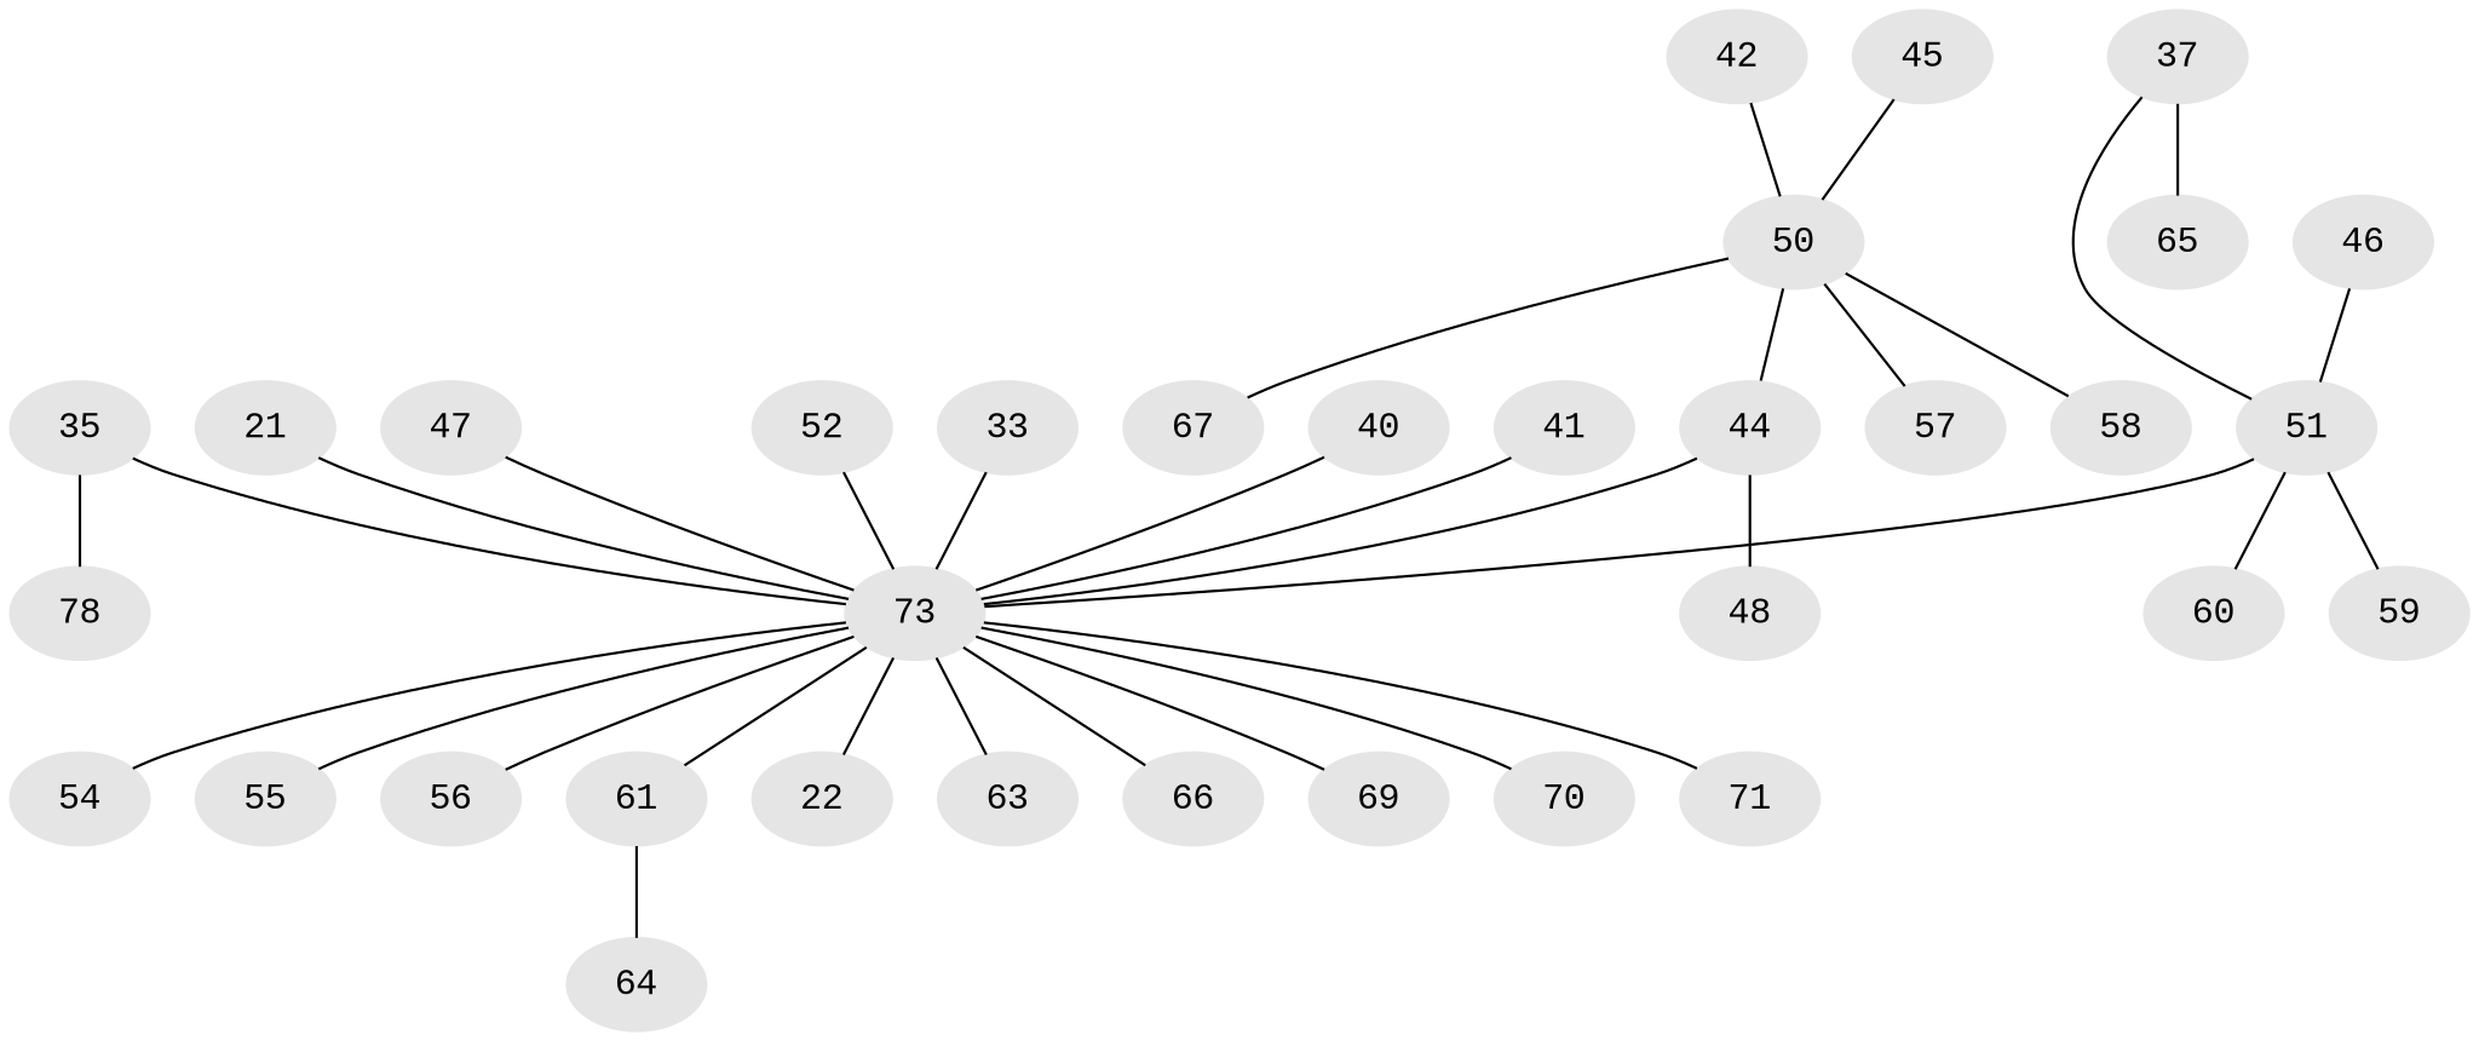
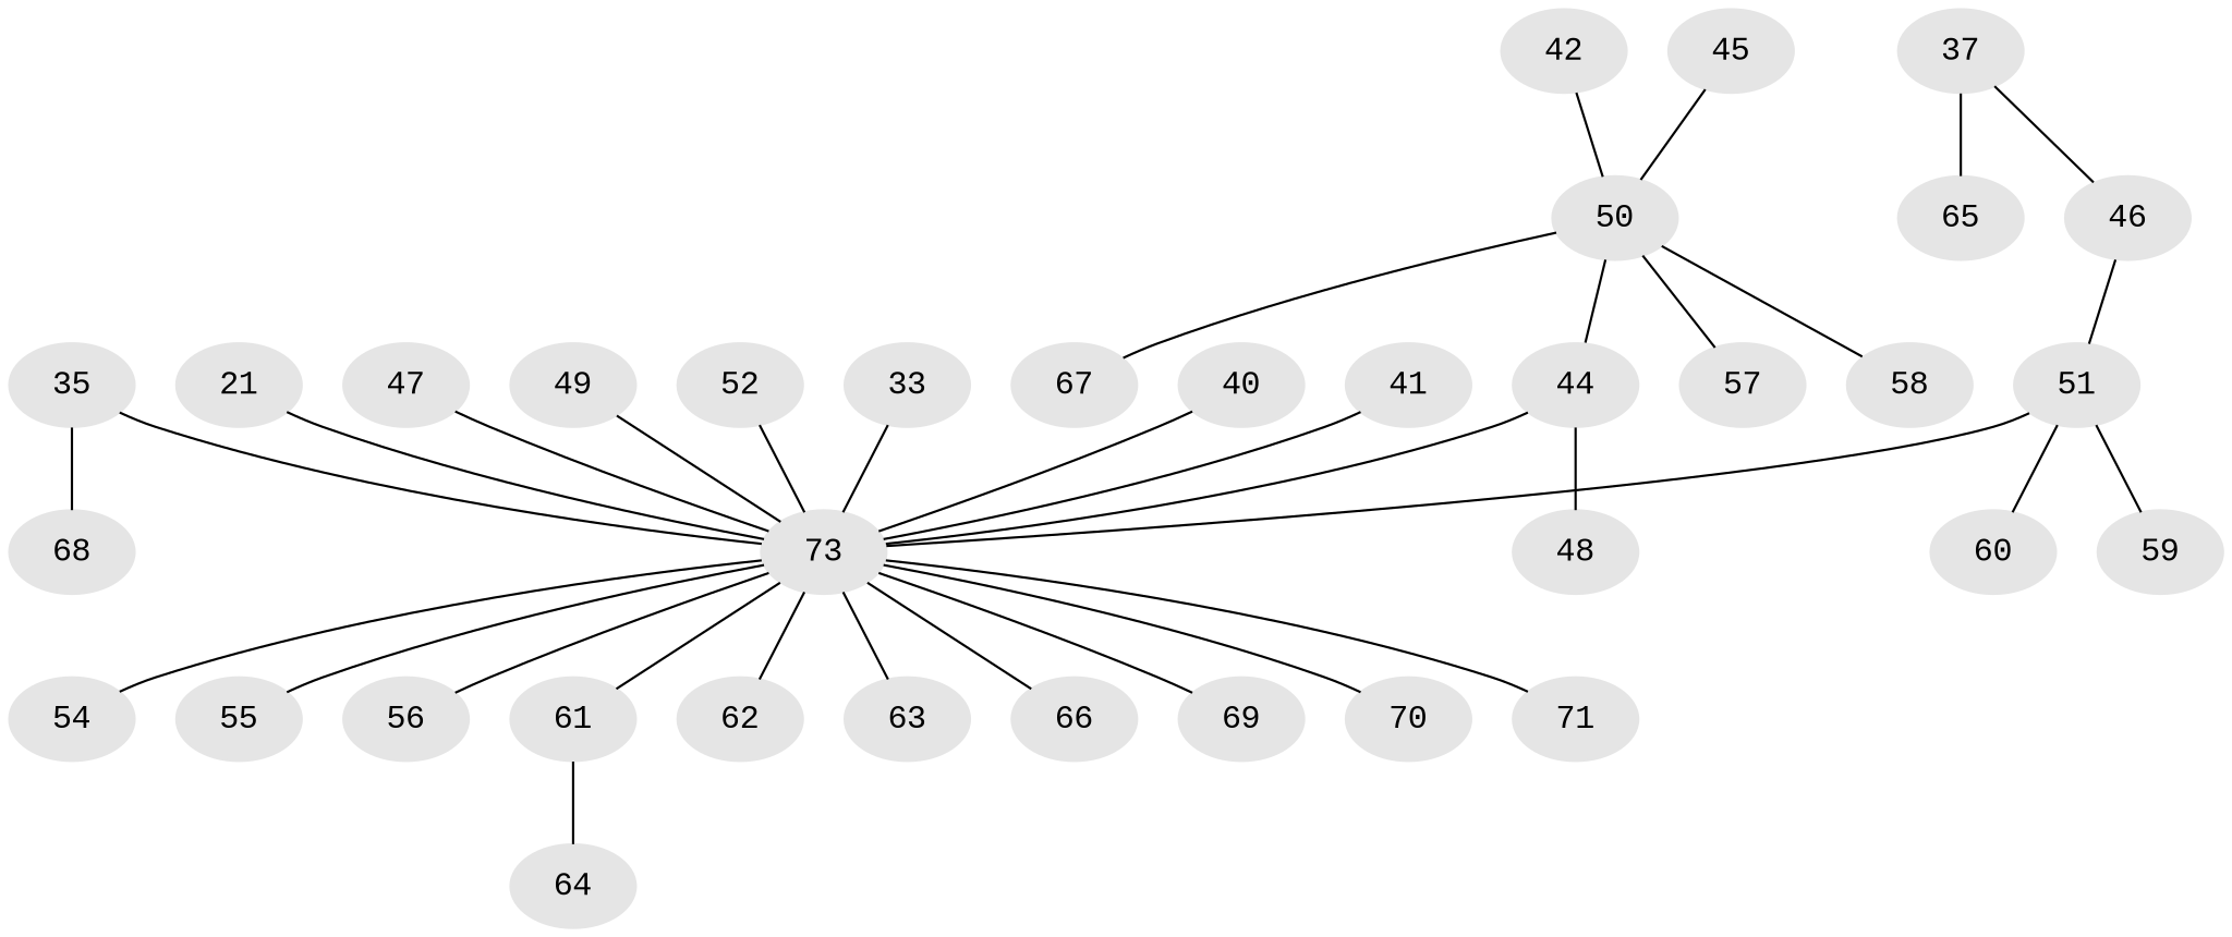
  graph {
    fontname="Liberation Mono"
    node [color=gray90 fontname="Liberation Mono" style=filled]
    edge [fontname="Liberation Mono"]
    n1 [label=73 super="+42+38+27+24+8+11"]
    54
    55
    56
    61
-   62 [label=22]
+   62
    63
    66 [super="+15"]
    69
    70
    71
    21
    33
    35
-   68 [label=78]
+   68
    51 [super="+39"]
    59
    60
    37
    65
    40
    41
    50 [super="+32"]
    44
    57
    58
    67
    n28 [label=42]
    48
    45
    46
    47
+   49
    52
    64
    n1 -- 54
    n1 -- 55
    n1 -- 56
    n1 -- 61
    n1 -- 62
    n1 -- 63
    n1 -- 66
    n1 -- 69
    n1 -- 70
    n1 -- 71
    61 -- 64
    21 -- n1
    33 -- n1
    35 -- n1
    35 -- 68
    51 -- n1
    51 -- 59
    51 -- 60
-   37 -- 51
+   37 -- 46
    37 -- 65
    40 -- n1
    41 -- n1
    50 -- 44
    50 -- 57
    50 -- 58
    50 -- 67
    44 -- n1
    44 -- 48
    n28 -- 50
    45 -- 50
    46 -- 51
    47 -- n1
+   49 -- n1
    52 -- n1
  }
